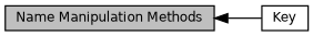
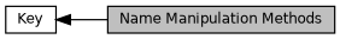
  digraph {
    rankdir=LR
    node [color=black fontname=Helvetica fontsize=10 shape=record style=filled]
    n1 [fillcolor=grey75 fontcolor=black height=0.2 label="Name Manipulation Methods" width=0.4]
    n2 [fillcolor=white height=0.2 label=Key width=0.4]
-   n1 -> n2 [dir=back fontname=Helvetica fontsize=10 labelfontname=Helvetica labelfontsize=10 shape=plaintext style=solid]
+   n2 -> n1 [dir=back fontname=Helvetica fontsize=10 labelfontname=Helvetica labelfontsize=10 shape=plaintext style=solid]
  }
